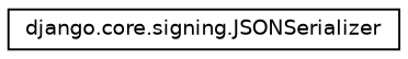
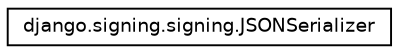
  digraph {
    rankdir=LR
-   n1 [color=black fillcolor=white fontname=Helvetica fontsize=10 height=0.2 label="django.core.signing.JSONSerializer" shape=record style=filled width=0.4]
+   n1 [color=black fillcolor=white fontname=Helvetica fontsize=10 height=0.2 label="django.signing.signing.JSONSerializer" shape=record style=filled width=0.4]
  }
